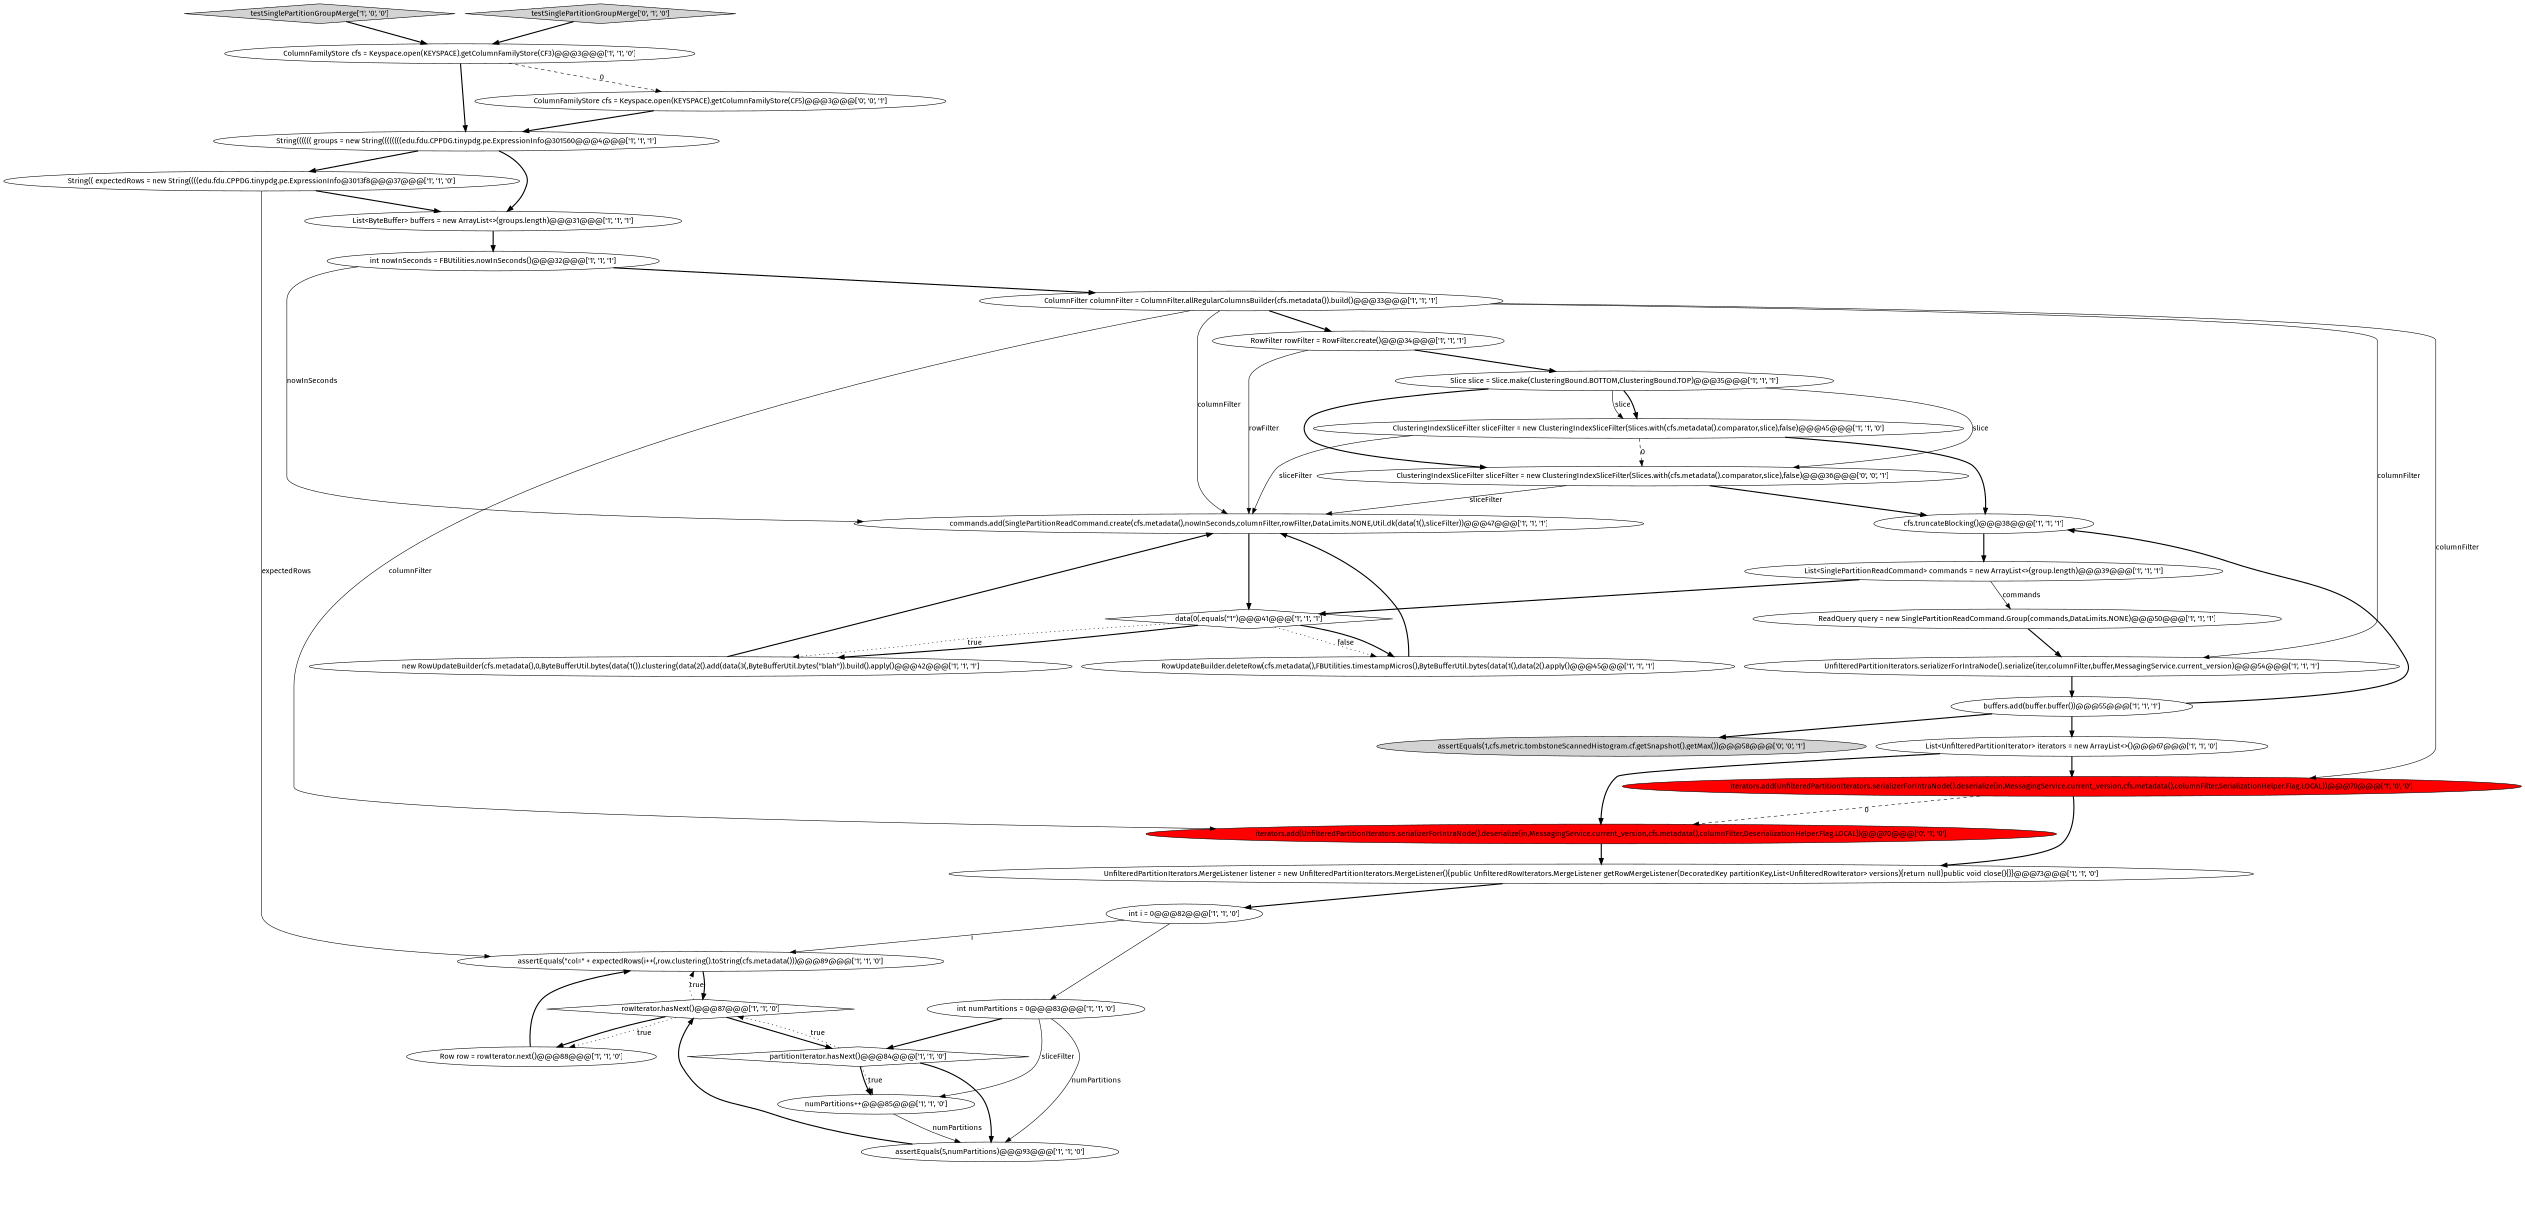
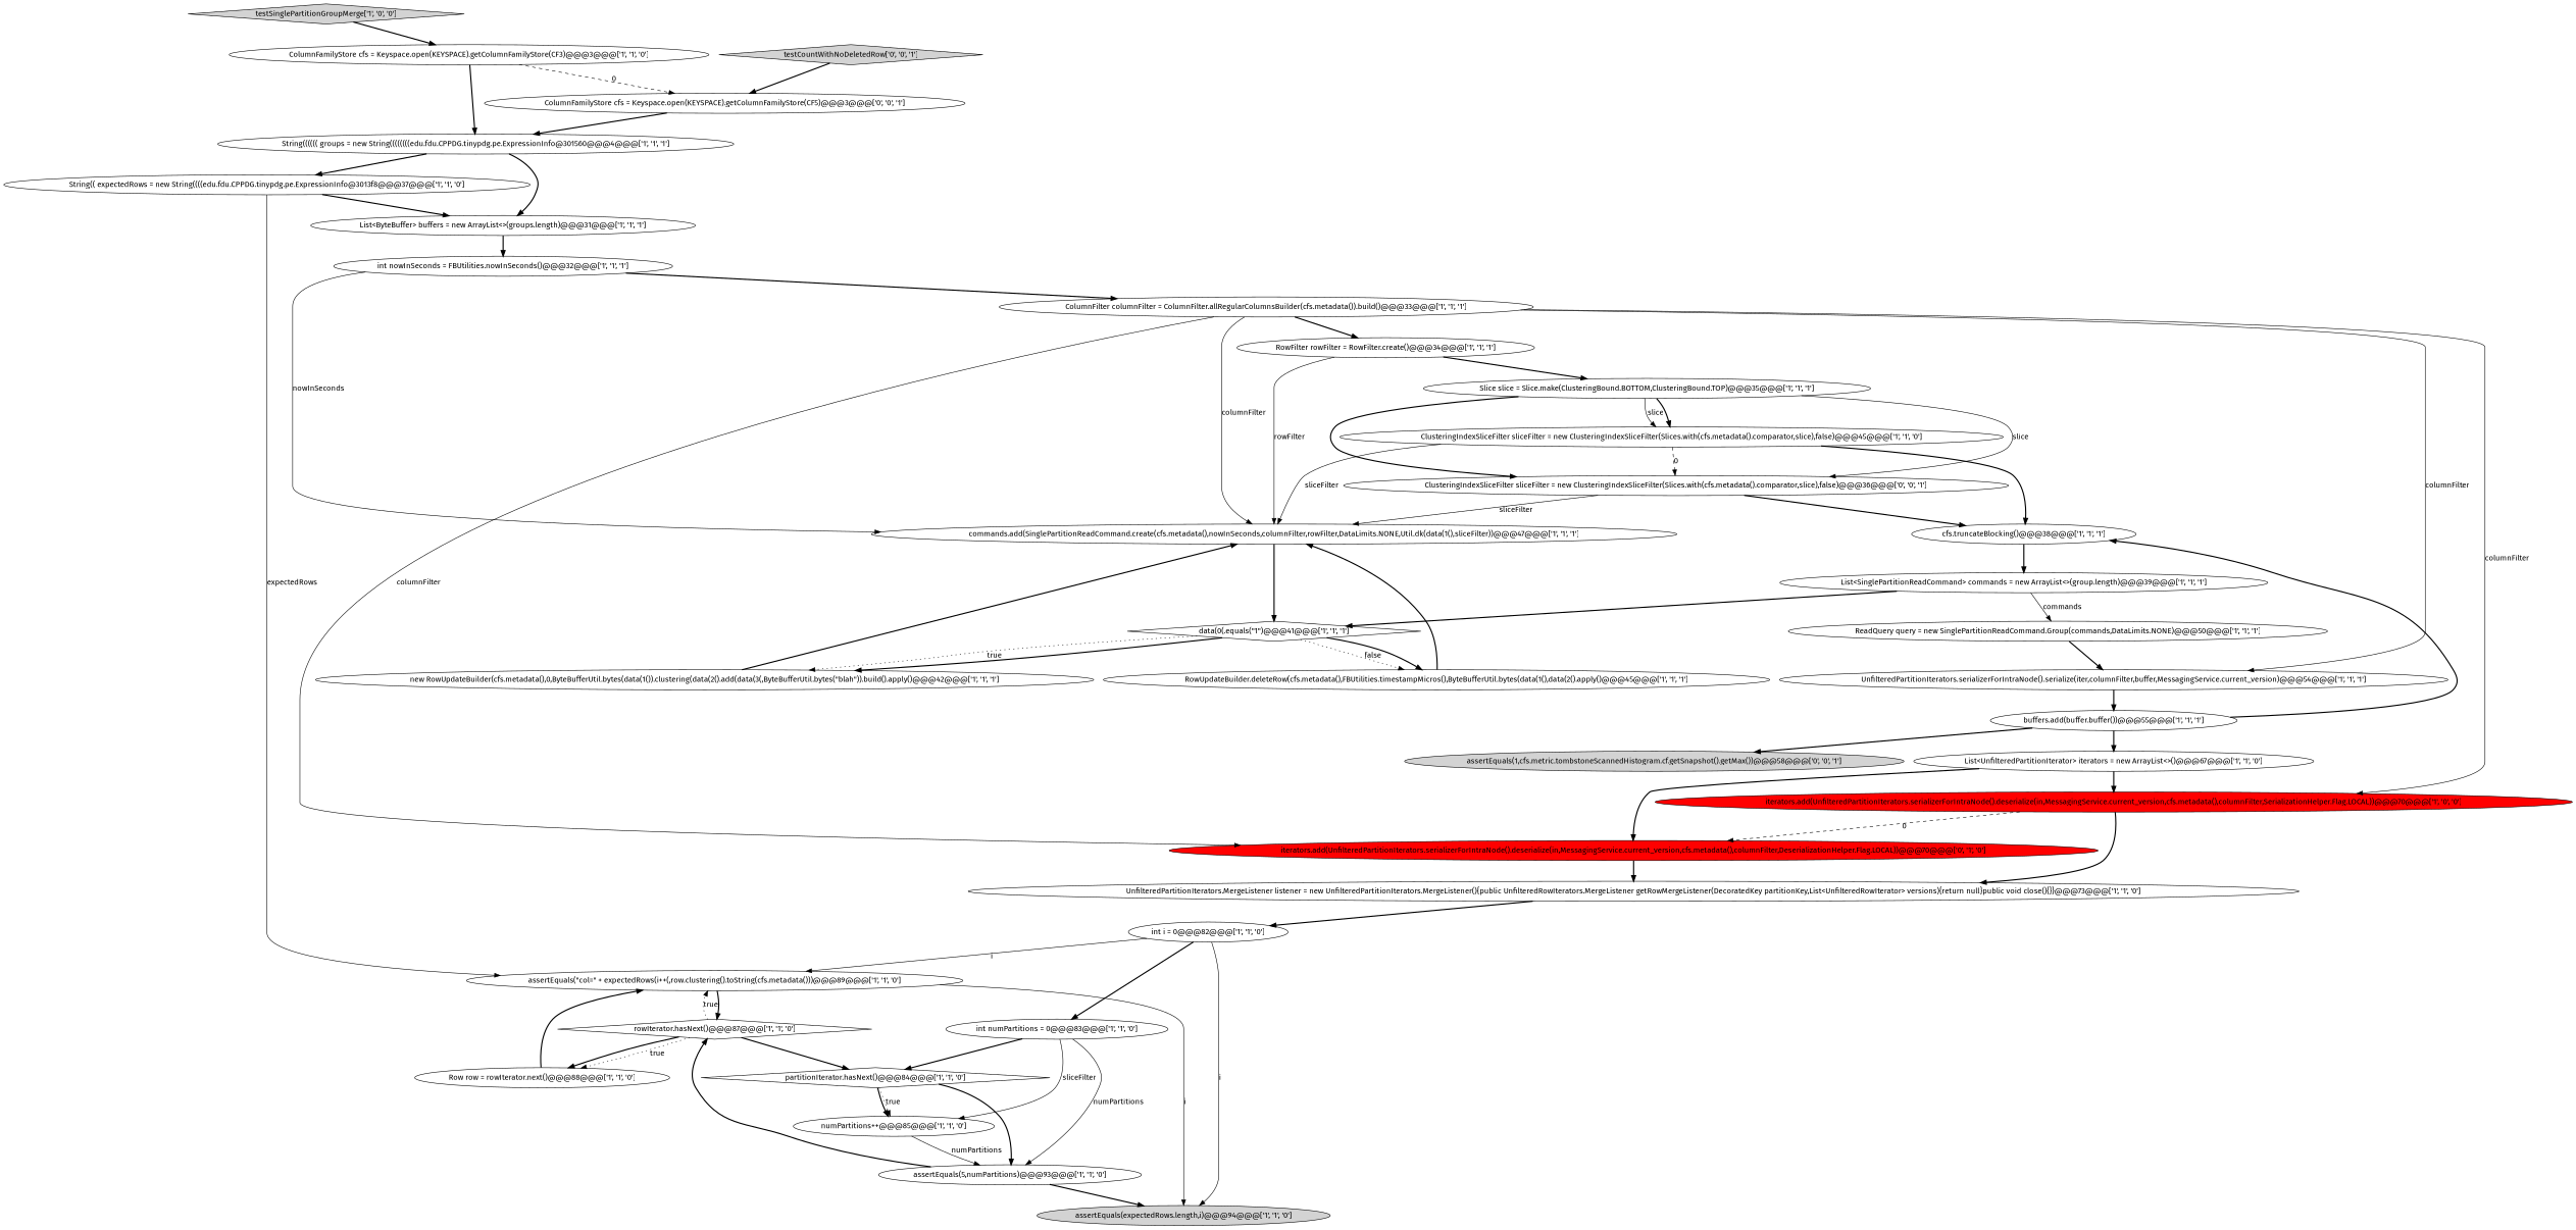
  digraph {
    fontname="Fira Sans"
    node [fillcolor=white fontname="Fira Sans" shape=ellipse style=filled]
    edge [fontname="Fira Sans" style=bold]
    n1 [label="List<UnfilteredPartitionIterator> iterators = new ArrayList<>()@@@67@@@['1', '1', '0']"]
    n2 [fillcolor=red label="iterators.add(UnfilteredPartitionIterators.serializerForIntraNode().deserialize(in,MessagingService.current_version,cfs.metadata(),columnFilter,DeserializationHelper.Flag.LOCAL))@@@70@@@['0', '1', '0']"]
    n3 [fillcolor=red label="iterators.add(UnfilteredPartitionIterators.serializerForIntraNode().deserialize(in,MessagingService.current_version,cfs.metadata(),columnFilter,SerializationHelper.Flag.LOCAL))@@@70@@@['1', '0', '0']"]
    n4 [label="UnfilteredPartitionIterators.MergeListener listener = new UnfilteredPartitionIterators.MergeListener(){public UnfilteredRowIterators.MergeListener getRowMergeListener(DecoratedKey partitionKey,List<UnfilteredRowIterator> versions){return null}public void close(){}}@@@73@@@['1', '1', '0']"]
    n5 [label="rowIterator.hasNext()@@@87@@@['1', '1', '0']" shape=diamond]
    n6 [label="partitionIterator.hasNext()@@@84@@@['1', '1', '0']" shape=diamond]
    n7 [label="Row row = rowIterator.next()@@@88@@@['1', '1', '0']"]
    n8 [label="assertEquals(\"col=\" + expectedRows(i++(,row.clustering().toString(cfs.metadata()))@@@89@@@['1', '1', '0']"]
    n9 [label="numPartitions++@@@85@@@['1', '1', '0']"]
    n10 [label="assertEquals(5,numPartitions)@@@93@@@['1', '1', '0']"]
+   n11 [fillcolor=lightgray label="assertEquals(expectedRows.length,i)@@@94@@@['1', '1', '0']"]
    n12 [fillcolor=lightgray label="testSinglePartitionGroupMerge['1', '0', '0']" shape=diamond]
    n13 [label="ColumnFamilyStore cfs = Keyspace.open(KEYSPACE).getColumnFamilyStore(CF3)@@@3@@@['1', '1', '0']"]
    n14 [label="ColumnFamilyStore cfs = Keyspace.open(KEYSPACE).getColumnFamilyStore(CF5)@@@3@@@['0', '0', '1']"]
    n15 [label="String(((((( groups = new String((((((((edu.fdu.CPPDG.tinypdg.pe.ExpressionInfo@301560@@@4@@@['1', '1', '1']"]
    n16 [label="Slice slice = Slice.make(ClusteringBound.BOTTOM,ClusteringBound.TOP)@@@35@@@['1', '1', '1']"]
    n17 [label="ClusteringIndexSliceFilter sliceFilter = new ClusteringIndexSliceFilter(Slices.with(cfs.metadata().comparator,slice),false)@@@36@@@['0', '0', '1']"]
    n18 [label="ClusteringIndexSliceFilter sliceFilter = new ClusteringIndexSliceFilter(Slices.with(cfs.metadata().comparator,slice),false)@@@45@@@['1', '1', '0']"]
    n19 [label="commands.add(SinglePartitionReadCommand.create(cfs.metadata(),nowInSeconds,columnFilter,rowFilter,DataLimits.NONE,Util.dk(data(1(),sliceFilter))@@@47@@@['1', '1', '1']"]
    n20 [label="cfs.truncateBlocking()@@@38@@@['1', '1', '1']"]
    n21 [label="data(0(.equals(\"1\")@@@41@@@['1', '1', '1']" shape=diamond]
    n22 [label="List<SinglePartitionReadCommand> commands = new ArrayList<>(group.length)@@@39@@@['1', '1', '1']"]
+   n23 [fillcolor=lightgray label="testCountWithNoDeletedRow['0', '0', '1']" shape=diamond]
    n24 [label="int i = 0@@@82@@@['1', '1', '0']"]
    n25 [label="String(( expectedRows = new String((((edu.fdu.CPPDG.tinypdg.pe.ExpressionInfo@3013f8@@@37@@@['1', '1', '0']"]
    n26 [label="List<ByteBuffer> buffers = new ArrayList<>(groups.length)@@@31@@@['1', '1', '1']"]
    n27 [label="int nowInSeconds = FBUtilities.nowInSeconds()@@@32@@@['1', '1', '1']"]
    n28 [label="buffers.add(buffer.buffer())@@@55@@@['1', '1', '1']"]
    n29 [fillcolor=lightgray label="assertEquals(1,cfs.metric.tombstoneScannedHistogram.cf.getSnapshot().getMax())@@@58@@@['0', '0', '1']"]
    n30 [label="ColumnFilter columnFilter = ColumnFilter.allRegularColumnsBuilder(cfs.metadata()).build()@@@33@@@['1', '1', '1']"]
    n31 [label="RowFilter rowFilter = RowFilter.create()@@@34@@@['1', '1', '1']"]
    n32 [label="UnfilteredPartitionIterators.serializerForIntraNode().serialize(iter,columnFilter,buffer,MessagingService.current_version)@@@54@@@['1', '1', '1']"]
    n33 [label="int numPartitions = 0@@@83@@@['1', '1', '0']"]
    n34 [label="ReadQuery query = new SinglePartitionReadCommand.Group(commands,DataLimits.NONE)@@@50@@@['1', '1', '1']"]
-   n35 [fillcolor=lightgray label="testSinglePartitionGroupMerge['0', '1', '0']" shape=diamond]
    n36 [label="new RowUpdateBuilder(cfs.metadata(),0,ByteBufferUtil.bytes(data(1()).clustering(data(2().add(data(3(,ByteBufferUtil.bytes(\"blah\")).build().apply()@@@42@@@['1', '1', '1']"]
    n37 [label="RowUpdateBuilder.deleteRow(cfs.metadata(),FBUtilities.timestampMicros(),ByteBufferUtil.bytes(data(1(),data(2().apply()@@@45@@@['1', '1', '1']"]
    n1 -> n2
    n1 -> n3
    n2 -> n4
    n3 -> n2 [label=0 style=dashed]
    n3 -> n4
    n4 -> n24
    n5 -> n6
    n5 -> n7
    n5 -> n7 [label=true style=dotted]
    n5 -> n8 [label=true style=dotted]
-   n6 -> n5 [label=true style=dotted]
    n6 -> n9 [label=true style=dotted]
    n6 -> n9
    n6 -> n10
    n7 -> n8
    n8 -> n5
+   n8 -> n11 [label=i style=solid]
    n9 -> n10 [label=numPartitions style=solid]
    n10 -> n5
+   n10 -> n11
    n12 -> n13
    n13 -> n14 [label=0 style=dashed]
    n13 -> n15
    n14 -> n15
    n15 -> n25
    n15 -> n26
    n16 -> n17
    n16 -> n17 [label=slice style=solid]
    n16 -> n18 [label=slice style=solid]
    n16 -> n18
    n17 -> n19 [label=sliceFilter style=solid]
    n17 -> n20
    n18 -> n17 [label=0 style=dashed]
    n18 -> n19 [label=sliceFilter style=solid]
    n18 -> n20
    n19 -> n21
    n20 -> n22
    n21 -> n36
    n21 -> n36 [label=true style=dotted]
    n21 -> n37 [label=false style=dotted]
    n21 -> n37
    n22 -> n21
    n22 -> n34 [label=commands style=solid]
+   n23 -> n14
    n24 -> n8 [label=i style=solid]
-   n24 -> n33 [style=solid]
+   n24 -> n11 [label=i style=solid]
+   n24 -> n33
    n25 -> n8 [label=expectedRows style=solid]
    n25 -> n26
    n26 -> n27
    n27 -> n19 [label=nowInSeconds style=solid]
    n27 -> n30
    n28 -> n1
    n28 -> n20
    n28 -> n29
    n30 -> n2 [label=columnFilter style=solid]
    n30 -> n3 [label=columnFilter style=solid]
    n30 -> n19 [label=columnFilter style=solid]
    n30 -> n31
    n30 -> n32 [label=columnFilter style=solid]
    n31 -> n16
    n31 -> n19 [label=rowFilter style=solid]
    n32 -> n28
    n33 -> n6
    n33 -> n9 [label=sliceFilter style=solid]
    n33 -> n10 [label=numPartitions style=solid]
    n34 -> n32
-   n35 -> n13
    n36 -> n19
    n37 -> n19
  }
